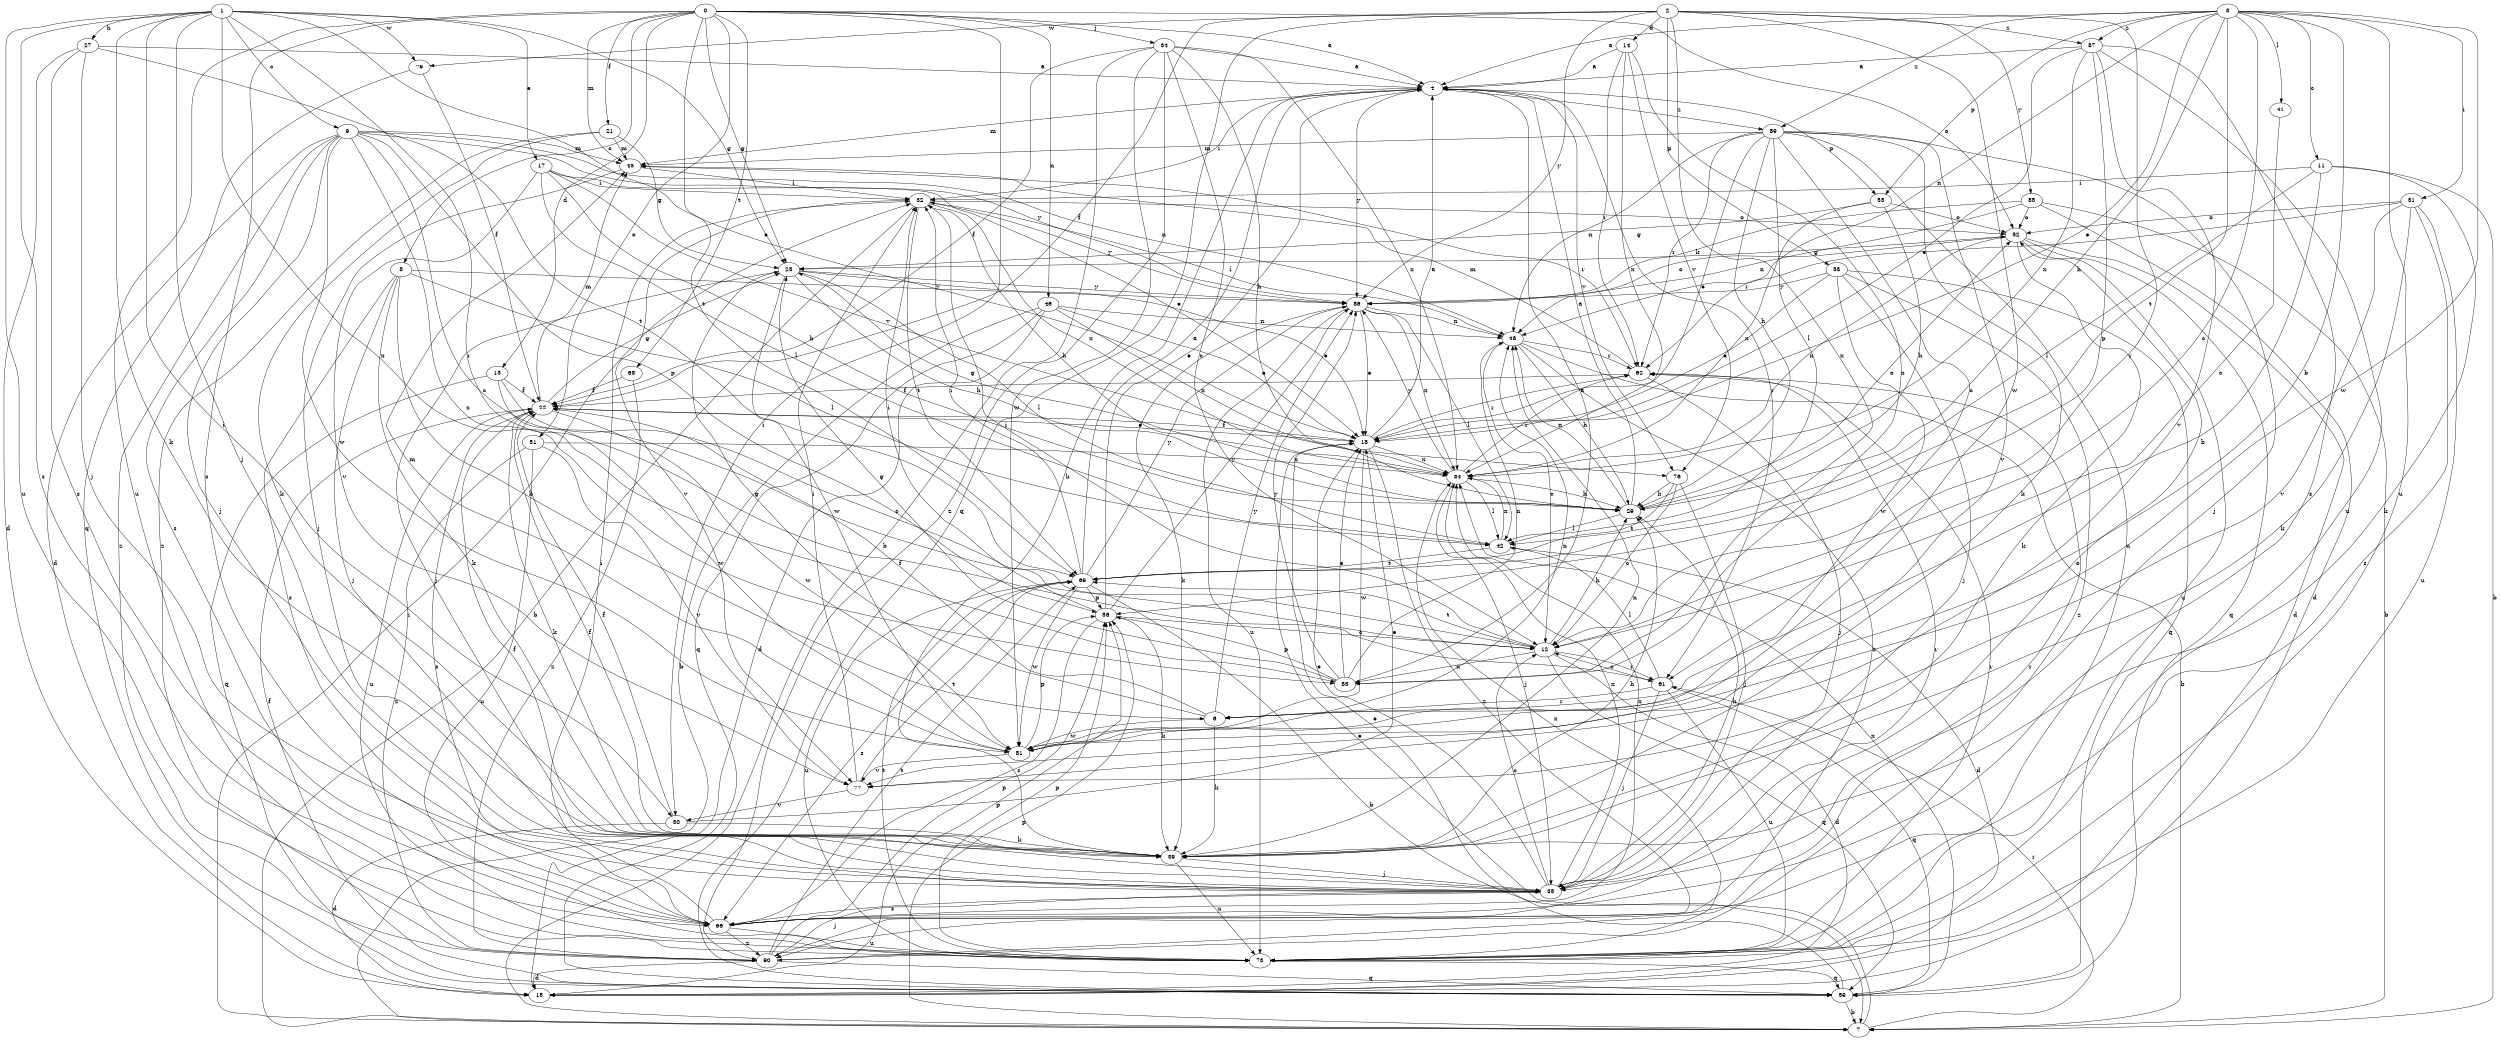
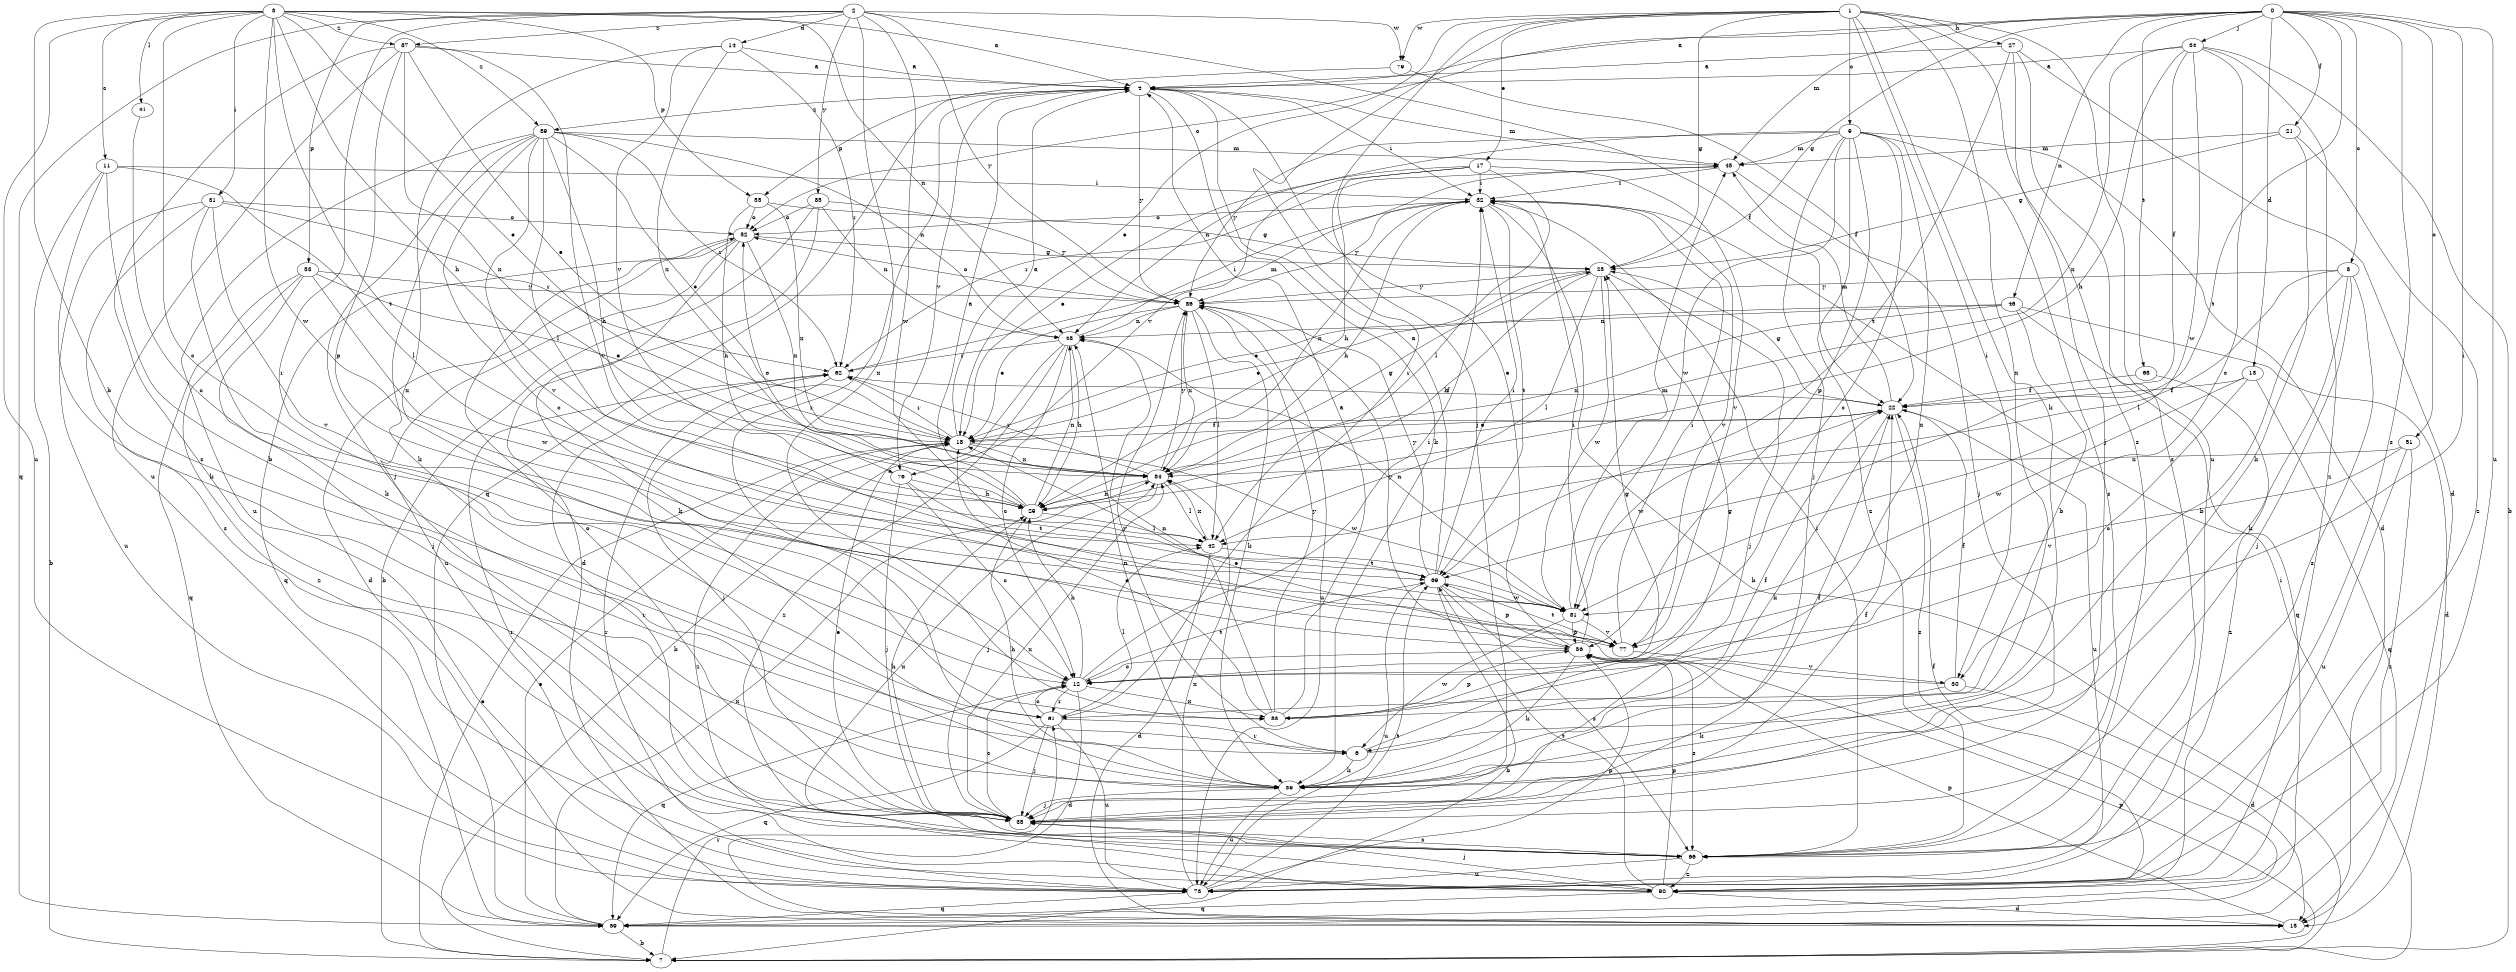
  strict digraph {
    0
    4
    8
    13
    21
    25
    30
    34
    45
    46
    51
    52
    66
    68
    69
    73
    39
    61
    86
    55
    89
    32
    76
    35
    6
    42
    22
    59
    81
    12
    90
    18
    29
    15
    7
    84
    62
    48
    77
    56
    1
    9
    17
    27
    79
    83
    2
    14
    53
    85
    87
    3
    11
    31
    41
    0 -> 4 [label=a]
    0 -> 8 [label=c]
    0 -> 13 [label=d]
    0 -> 21 [label=f]
    0 -> 25 [label=g]
    0 -> 30 [label=i]
    0 -> 34 [label=j]
    0 -> 45 [label=m]
    0 -> 46 [label=n]
    0 -> 51 [label=o]
    0 -> 52 [label=o]
    0 -> 66 [label=s]
    0 -> 68 [label=t]
    0 -> 69 [label=t]
    0 -> 73 [label=u]
    4 -> 45 [label=m]
    4 -> 39 [label=k]
    4 -> 61 [label=r]
    4 -> 86 [label=y]
    4 -> 55 [label=p]
    4 -> 89 [label=z]
    4 -> 32 [label=i]
    4 -> 76 [label=v]
    8 -> 66 [label=s]
    8 -> 39 [label=k]
    8 -> 86 [label=y]
    8 -> 35 [label=j]
    8 -> 6 [label=b]
    8 -> 42 [label=l]
    13 -> 22 [label=f]
    13 -> 59 [label=q]
    13 -> 81 [label=w]
    13 -> 12 [label=c]
    21 -> 25 [label=g]
    21 -> 45 [label=m]
    21 -> 39 [label=k]
    21 -> 90 [label=z]
    25 -> 86 [label=y]
    25 -> 35 [label=j]
    25 -> 42 [label=l]
    25 -> 81 [label=w]
    25 -> 18 [label=e]
    25 -> 29 [label=h]
    30 -> 39 [label=k]
    30 -> 22 [label=f]
    30 -> 18 [label=e]
    30 -> 15 [label=d]
    34 -> 4 [label=a]
    34 -> 22 [label=f]
    34 -> 81 [label=w]
    34 -> 12 [label=c]
    34 -> 90 [label=z]
    34 -> 29 [label=h]
    34 -> 7 [label=b]
    34 -> 84 [label=x]
    45 -> 32 [label=i]
    45 -> 35 [label=j]
    45 -> 62 [label=r]
    46 -> 59 [label=q]
    46 -> 18 [label=e]
    46 -> 15 [label=d]
-   46 -> 7 [label=b]
+   46 -> 61 [label=b]
    46 -> 84 [label=x]
    46 -> 48 [label=n]
    51 -> 73 [label=u]
    51 -> 90 [label=z]
    51 -> 84 [label=x]
    51 -> 77 [label=v]
    52 -> 25 [label=g]
    52 -> 73 [label=u]
    52 -> 39 [label=k]
    52 -> 59 [label=q]
    52 -> 15 [label=d]
    52 -> 84 [label=x]
    66 -> 73 [label=u]
    66 -> 32 [label=i]
    66 -> 90 [label=z]
    66 -> 84 [label=x]
    66 -> 62 [label=r]
    68 -> 22 [label=f]
    68 -> 90 [label=z]
    69 -> 4 [label=a]
    69 -> 66 [label=s]
    69 -> 73 [label=u]
    69 -> 86 [label=y]
    69 -> 32 [label=i]
    69 -> 81 [label=w]
    69 -> 7 [label=b]
    69 -> 56 [label=p]
    73 -> 69 [label=t]
    73 -> 59 [label=q]
    73 -> 84 [label=x]
    73 -> 62 [label=r]
    73 -> 56 [label=p]
    39 -> 73 [label=u]
    39 -> 35 [label=j]
    39 -> 22 [label=f]
    39 -> 29 [label=h]
    39 -> 48 [label=n]
    61 -> 73 [label=u]
    61 -> 35 [label=j]
    61 -> 6 [label=r]
    61 -> 42 [label=l]
    61 -> 59 [label=q]
    61 -> 12 [label=c]
    86 -> 52 [label=o]
    86 -> 73 [label=u]
    86 -> 39 [label=k]
    86 -> 42 [label=l]
    86 -> 18 [label=e]
    86 -> 84 [label=x]
    86 -> 48 [label=n]
    55 -> 25 [label=g]
    55 -> 52 [label=o]
    55 -> 29 [label=h]
    55 -> 84 [label=x]
    89 -> 45 [label=m]
    89 -> 73 [label=u]
    89 -> 39 [label=k]
    89 -> 35 [label=j]
    89 -> 42 [label=l]
    89 -> 12 [label=c]
    89 -> 18 [label=e]
    89 -> 29 [label=h]
    89 -> 62 [label=r]
    89 -> 48 [label=n]
    89 -> 77 [label=v]
    32 -> 52 [label=o]
    32 -> 69 [label=t]
    32 -> 86 [label=y]
    32 -> 29 [label=h]
    32 -> 7 [label=b]
    32 -> 84 [label=x]
    32 -> 77 [label=v]
    76 -> 69 [label=t]
    76 -> 35 [label=j]
    76 -> 12 [label=c]
    76 -> 29 [label=h]
    35 -> 52 [label=o]
    35 -> 66 [label=s]
    35 -> 22 [label=f]
    35 -> 12 [label=c]
    35 -> 18 [label=e]
    35 -> 29 [label=h]
    35 -> 84 [label=x]
    6 -> 25 [label=g]
    6 -> 39 [label=k]
    6 -> 86 [label=y]
    6 -> 22 [label=f]
-   6 -> 81 [label=w]
+   81 -> 6 [label=w]
    42 -> 69 [label=t]
    42 -> 15 [label=d]
    42 -> 84 [label=x]
    22 -> 25 [label=g]
    22 -> 45 [label=m]
    22 -> 66 [label=s]
    22 -> 73 [label=u]
    22 -> 39 [label=k]
    22 -> 81 [label=w]
    22 -> 18 [label=e]
    59 -> 22 [label=f]
    59 -> 18 [label=e]
    59 -> 7 [label=b]
    59 -> 84 [label=x]
    81 -> 45 [label=m]
    81 -> 48 [label=n]
    81 -> 77 [label=v]
    81 -> 56 [label=p]
    12 -> 69 [label=t]
    12 -> 61 [label=r]
    12 -> 32 [label=i]
    12 -> 59 [label=q]
    12 -> 29 [label=h]
    12 -> 15 [label=d]
    12 -> 83 [label=x]
    90 -> 69 [label=t]
    90 -> 35 [label=j]
    90 -> 59 [label=q]
    90 -> 15 [label=d]
    90 -> 62 [label=r]
    90 -> 56 [label=p]
    18 -> 4 [label=a]
    18 -> 22 [label=f]
    18 -> 81 [label=w]
-   18 -> 90 [label=z]
+   90 -> 18 [label=z]
    18 -> 84 [label=x]
    18 -> 62 [label=r]
    29 -> 4 [label=a]
    29 -> 52 [label=o]
    29 -> 42 [label=l]
    29 -> 48 [label=n]
    15 -> 56 [label=p]
    7 -> 61 [label=r]
    7 -> 32 [label=i]
    7 -> 18 [label=e]
    7 -> 56 [label=p]
    84 -> 25 [label=g]
    84 -> 86 [label=y]
    84 -> 35 [label=j]
    84 -> 42 [label=l]
    84 -> 29 [label=h]
    84 -> 62 [label=r]
    62 -> 45 [label=m]
    62 -> 35 [label=j]
    62 -> 22 [label=f]
    48 -> 32 [label=i]
    48 -> 12 [label=c]
    48 -> 90 [label=z]
    48 -> 29 [label=h]
    48 -> 7 [label=b]
    48 -> 62 [label=r]
    77 -> 30 [label=v]
    77 -> 69 [label=t]
    77 -> 32 [label=i]
    56 -> 4 [label=e]
    56 -> 66 [label=s]
    56 -> 39 [label=k]
    56 -> 86 [label=y]
    56 -> 32 [label=i]
    56 -> 12 [label=c]
    1 -> 25 [label=g]
    1 -> 30 [label=i]
    1 -> 66 [label=s]
    1 -> 73 [label=u]
    1 -> 39 [label=k]
    1 -> 61 [label=r]
    1 -> 35 [label=j]
    1 -> 18 [label=e]
    1 -> 9 [label=c]
    1 -> 17 [label=e]
    1 -> 27 [label=h]
    1 -> 79 [label=w]
    1 -> 83 [label=x]
    9 -> 45 [label=m]
    9 -> 66 [label=s]
    9 -> 86 [label=y]
    9 -> 35 [label=j]
    9 -> 81 [label=w]
    9 -> 12 [label=c]
    9 -> 90 [label=z]
    9 -> 15 [label=d]
    9 -> 48 [label=n]
    9 -> 56 [label=p]
    9 -> 83 [label=x]
    17 -> 32 [label=i]
    17 -> 76 [label=v]
    17 -> 42 [label=l]
    17 -> 18 [label=e]
    17 -> 29 [label=h]
    17 -> 77 [label=v]
    27 -> 4 [label=a]
    27 -> 66 [label=s]
    27 -> 69 [label=t]
    27 -> 35 [label=j]
    27 -> 15 [label=d]
    79 -> 22 [label=f]
    79 -> 59 [label=q]
    83 -> 4 [label=a]
    83 -> 25 [label=g]
    83 -> 86 [label=y]
    83 -> 18 [label=e]
    83 -> 48 [label=n]
    83 -> 56 [label=p]
    2 -> 61 [label=r]
    2 -> 86 [label=y]
    2 -> 22 [label=f]
    2 -> 59 [label=q]
    2 -> 81 [label=w]
    2 -> 79 [label=w]
    2 -> 83 [label=x]
    2 -> 14 [label=d]
    2 -> 53 [label=p]
    2 -> 85 [label=y]
    2 -> 87 [label=z]
    14 -> 4 [label=a]
    14 -> 76 [label=v]
    14 -> 84 [label=x]
    14 -> 62 [label=r]
    14 -> 83 [label=x]
    53 -> 86 [label=y]
    53 -> 35 [label=j]
    53 -> 59 [label=q]
    53 -> 81 [label=w]
    53 -> 90 [label=z]
    53 -> 18 [label=e]
    85 -> 52 [label=o]
-   85 -> 86 [label=k]
+   85 -> 86 [label=y]
    85 -> 15 [label=d]
    85 -> 7 [label=b]
    85 -> 48 [label=n]
    87 -> 4 [label=a]
    87 -> 66 [label=s]
    87 -> 73 [label=u]
    87 -> 18 [label=e]
    87 -> 84 [label=x]
    87 -> 77 [label=v]
    87 -> 56 [label=p]
    3 -> 4 [label=a]
    3 -> 69 [label=t]
    3 -> 73 [label=u]
    3 -> 55 [label=p]
    3 -> 89 [label=z]
    3 -> 6 [label=b]
    3 -> 81 [label=w]
    3 -> 12 [label=c]
    3 -> 18 [label=e]
    3 -> 29 [label=h]
    3 -> 48 [label=n]
    3 -> 87 [label=z]
    3 -> 11 [label=c]
    3 -> 31 [label=i]
    3 -> 41 [label=l]
    11 -> 39 [label=k]
    11 -> 32 [label=i]
    11 -> 6 [label=b]
    11 -> 42 [label=l]
    11 -> 7 [label=b]
    31 -> 52 [label=o]
    31 -> 66 [label=s]
    31 -> 73 [label=u]
    31 -> 39 [label=k]
    31 -> 62 [label=r]
    31 -> 77 [label=v]
    41 -> 12 [label=c]
  }
